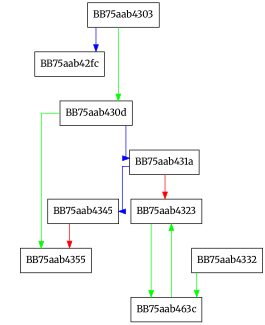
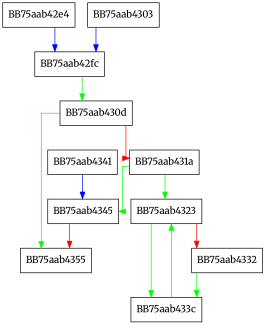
  digraph {
    fontname=Merriweather
    splines=ortho
    node [fontname=Merriweather shape=box]
    edge [color=green fontname=Merriweather]
+   BB75aab42e4
    BB75aab42fc
    BB75aab430d
    BB75aab4355
    BB75aab431a
    BB75aab4303
    BB75aab4345
    BB75aab4323
-   BB75aab433c [label=BB75aab463c]
+   BB75aab433c
    BB75aab4332
-   BB75aab4303 -> BB75aab430d
+   BB75aab4341
+   BB75aab42e4 -> BB75aab42fc [color=blue]
+   BB75aab42fc -> BB75aab430d
    BB75aab430d -> BB75aab4355
-   BB75aab430d -> BB75aab431a [color=blue]
-   BB75aab431a -> BB75aab4345 [color=blue]
-   BB75aab431a -> BB75aab4323 [color=red]
+   BB75aab430d -> BB75aab431a [color=red]
+   BB75aab431a -> BB75aab4345
+   BB75aab431a -> BB75aab4323
    BB75aab4303 -> BB75aab42fc [color=blue]
    BB75aab4345 -> BB75aab4355 [color=red]
    BB75aab4323 -> BB75aab433c
+   BB75aab4323 -> BB75aab4332 [color=red]
    BB75aab433c -> BB75aab4323
    BB75aab4332 -> BB75aab433c
+   BB75aab4341 -> BB75aab4345 [color=blue]
  }
